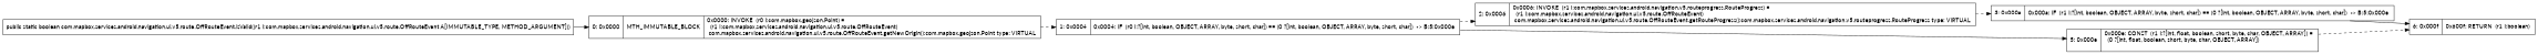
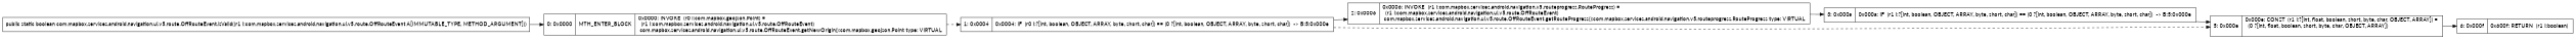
  digraph {
    fontname=Lato
    rankdir=LR
    node [fontname=Lato shape=record]
    edge [fontname=Lato]
-   n1 [label="{0\:\ 0x0000|MTH_IMMUTABLE_BLOCK\l|0x0000: INVOKE  (r0 I:com.mapbox.geojson.Point) = \l  (r1 I:com.mapbox.services.android.navigation.ui.v5.route.OffRouteEvent)\l com.mapbox.services.android.navigation.ui.v5.route.OffRouteEvent.getNewOrigin():com.mapbox.geojson.Point type: VIRTUAL \l}"]
+   n1 [label="{0\:\ 0x0000|MTH_ENTER_BLOCK\l|0x0000: INVOKE  (r0 I:com.mapbox.geojson.Point) = \l  (r1 I:com.mapbox.services.android.navigation.ui.v5.route.OffRouteEvent)\l com.mapbox.services.android.navigation.ui.v5.route.OffRouteEvent.getNewOrigin():com.mapbox.geojson.Point type: VIRTUAL \l}"]
    n2 [label="{1\:\ 0x0004|0x0004: IF  (r0 I:?[int, boolean, OBJECT, ARRAY, byte, short, char]) == (0 ?[int, boolean, OBJECT, ARRAY, byte, short, char])  \-\> B:5:0x000e \l}"]
    n3 [label="{2\:\ 0x0006|0x0006: INVOKE  (r1 I:com.mapbox.services.android.navigation.v5.routeprogress.RouteProgress) = \l  (r1 I:com.mapbox.services.android.navigation.ui.v5.route.OffRouteEvent)\l com.mapbox.services.android.navigation.ui.v5.route.OffRouteEvent.getRouteProgress():com.mapbox.services.android.navigation.v5.routeprogress.RouteProgress type: VIRTUAL \l}"]
    n4 [label="{5\:\ 0x000e|0x000e: CONST  (r1 I:?[int, float, boolean, short, byte, char, OBJECT, ARRAY]) = \l  (0 ?[int, float, boolean, short, byte, char, OBJECT, ARRAY])\l \l}"]
    n5 [label="{3\:\ 0x000a|0x000a: IF  (r1 I:?[int, boolean, OBJECT, ARRAY, byte, short, char]) == (0 ?[int, boolean, OBJECT, ARRAY, byte, short, char])  \-\> B:5:0x000e \l}"]
    n6 [label="{6\:\ 0x000f|0x600f: RETURN  (r1 I:boolean) \l}"]
    n7 [label="{public static boolean com.mapbox.services.android.navigation.ui.v5.route.OffRouteEvent.isValid((r1 I:com.mapbox.services.android.navigation.ui.v5.route.OffRouteEvent A[IMMUTABLE_TYPE, METHOD_ARGUMENT])) }"]
    n1 -> n2 [style=dashed]
-   n2 -> n3 [style=dashed]
-   n2 -> n4
-   n3 -> n5 [style=dashed]
-   n4 -> n6 [style=dashed]
-   n5 -> n6
+   n2 -> n3 [style=solid]
+   n2 -> n4 [style=dashed]
+   n3 -> n5
+   n4 -> n6
+   n5 -> n4
    n7 -> n1
  }
